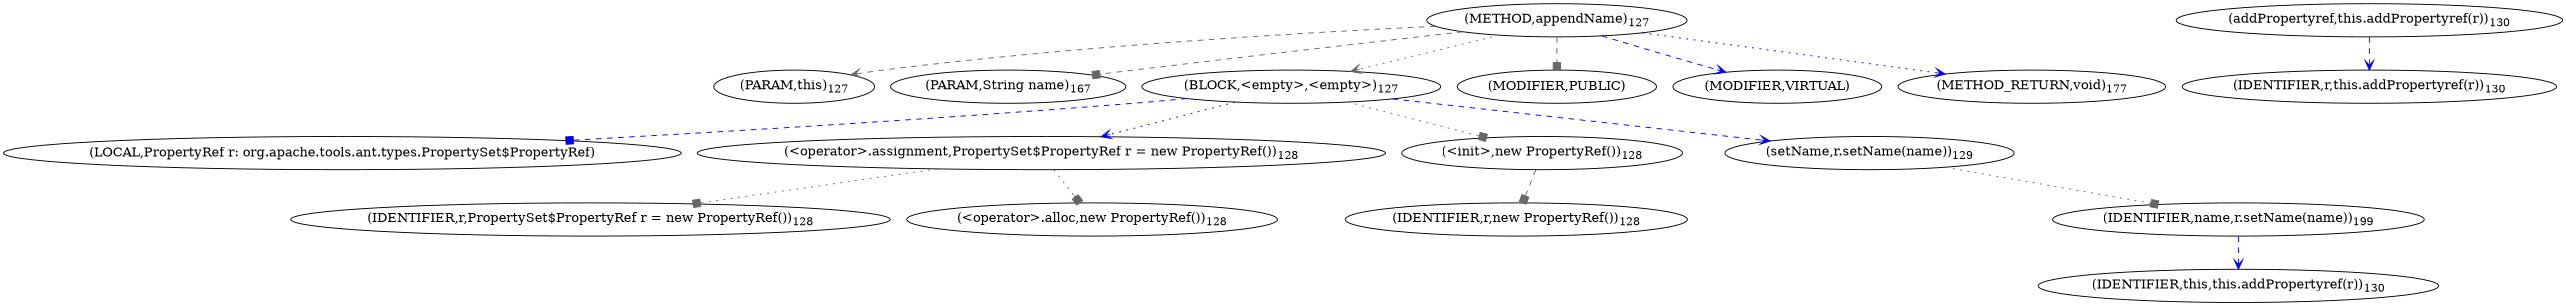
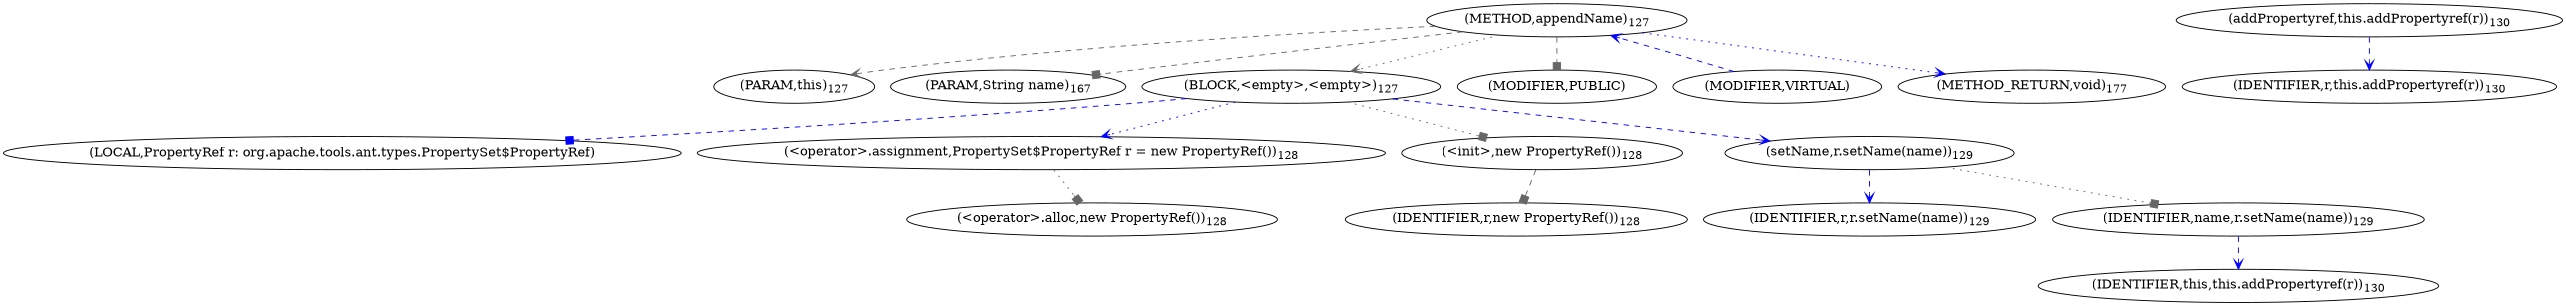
  digraph {
    edge [arrowhead=vee color=gray40 style=dashed]
    n1 [label=<(METHOD,appendName)<SUB>127</SUB>>]
    n2 [label=<(PARAM,this)<SUB>127</SUB>>]
    n3 [label=<(PARAM,String name)<SUB>167</SUB>>]
    n4 [label=<(BLOCK,&lt;empty&gt;,&lt;empty&gt;)<SUB>127</SUB>>]
    n5 [label=<(MODIFIER,PUBLIC)>]
    n6 [label=<(MODIFIER,VIRTUAL)>]
    n7 [label=<(METHOD_RETURN,void)<SUB>177</SUB>>]
    n8 [label=<(LOCAL,PropertyRef r: org.apache.tools.ant.types.PropertySet$PropertyRef)>]
    n9 [label=<(&lt;operator&gt;.assignment,PropertySet$PropertyRef r = new PropertyRef())<SUB>128</SUB>>]
    n10 [label=<(&lt;init&gt;,new PropertyRef())<SUB>128</SUB>>]
    n11 [label=<(setName,r.setName(name))<SUB>129</SUB>>]
-   n12 [label=<(IDENTIFIER,r,PropertySet$PropertyRef r = new PropertyRef())<SUB>128</SUB>>]
    n13 [label=<(&lt;operator&gt;.alloc,new PropertyRef())<SUB>128</SUB>>]
    n14 [label=<(IDENTIFIER,r,new PropertyRef())<SUB>128</SUB>>]
-   n16 [label=<(IDENTIFIER,name,r.setName(name))<SUB>199</SUB>>]
+   n15 [label=<(IDENTIFIER,r,r.setName(name))<SUB>129</SUB>>]
+   n16 [label=<(IDENTIFIER,name,r.setName(name))<SUB>129</SUB>>]
    n17 [label=<(addPropertyref,this.addPropertyref(r))<SUB>130</SUB>>]
    n18 [label=<(IDENTIFIER,r,this.addPropertyref(r))<SUB>130</SUB>>]
    n19 [label=<(IDENTIFIER,this,this.addPropertyref(r))<SUB>130</SUB>>]
    n1 -> n2
    n1 -> n3 [arrowhead=box]
    n1 -> n4 [style=dotted]
    n1 -> n5 [arrowhead=box]
-   n1 -> n6 [color=blue]
+   n6 -> n1 [color=blue]
    n1 -> n7 [color=blue style=dotted]
    n4 -> n8 [arrowhead=box color=blue]
    n4 -> n9 [color=blue style=dotted]
    n4 -> n10 [arrowhead=box style=dotted]
    n4 -> n11 [color=blue]
-   n9 -> n12 [arrowhead=box style=dotted]
    n9 -> n13 [arrowhead=box style=dotted]
    n10 -> n14 [arrowhead=box]
+   n11 -> n15 [color=blue]
    n11 -> n16 [arrowhead=box style=dotted]
    n16 -> n19 [color=blue]
    n17 -> n18 [color=blue]
  }
